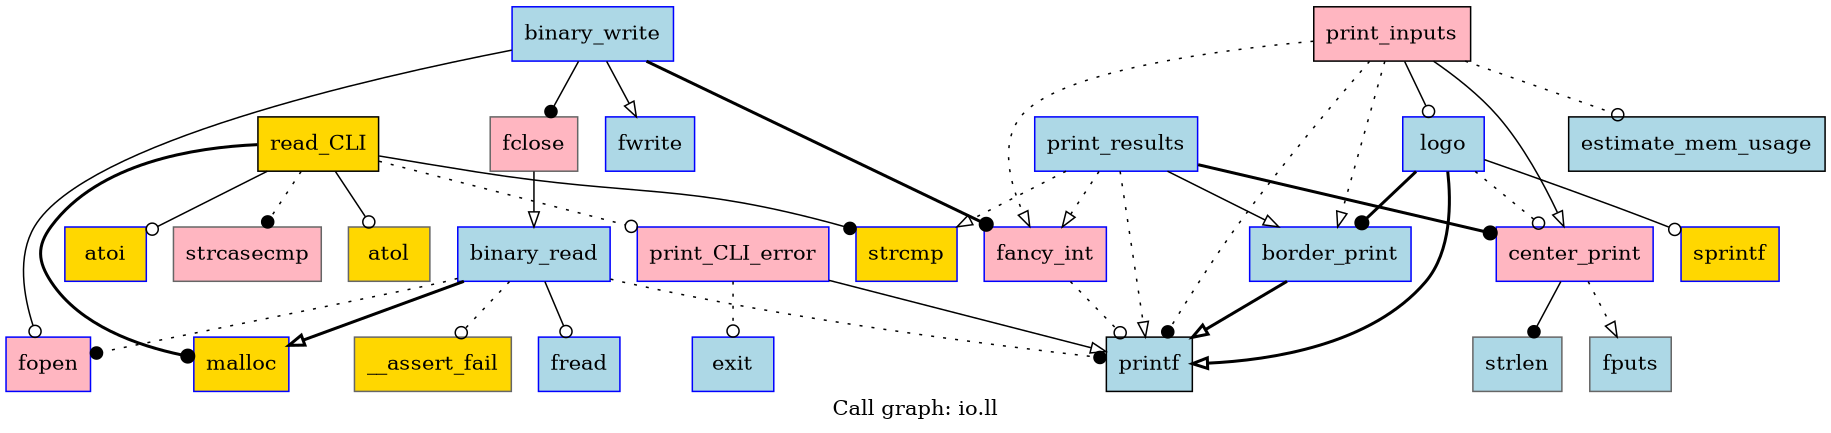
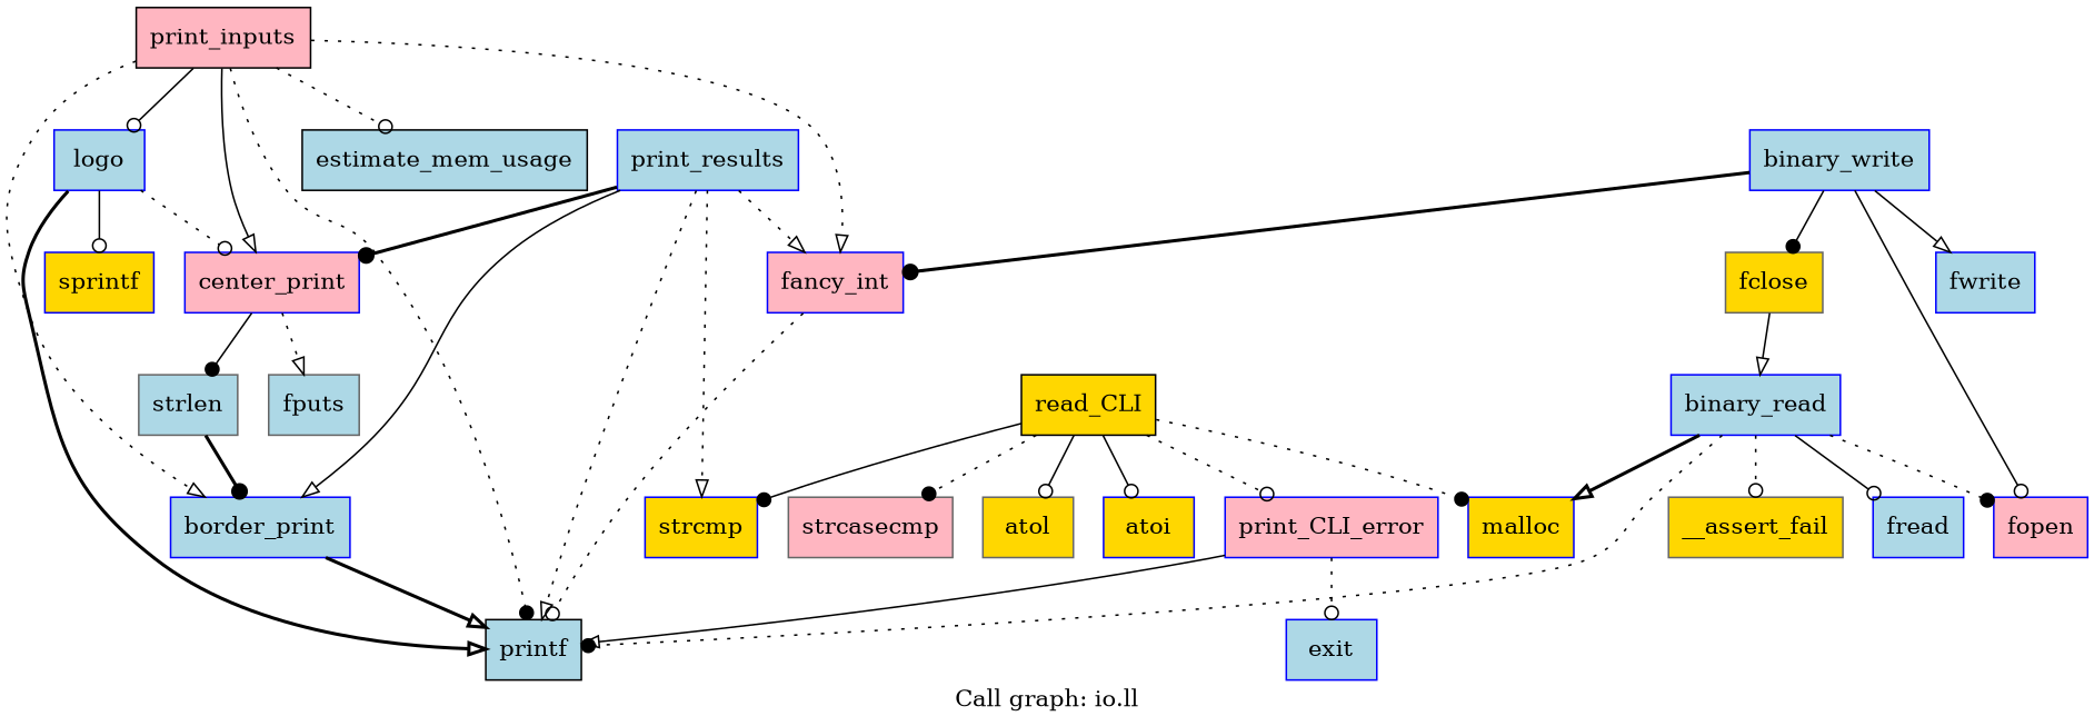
  digraph {
    label="Call graph: io.ll"
    node [color=blue fillcolor=lightblue shape=record style=filled]
    edge [arrowhead=onormal style=dotted]
    n1 [label="{logo}"]
    n2 [label="{border_print}"]
    n3 [color=black label="{printf}"]
    n4 [fillcolor=lightpink label="{center_print}"]
    n5 [fillcolor=gold label="{sprintf}"]
    n6 [color=gray40 label="{strlen}"]
    n7 [color=gray40 label="{fputs}"]
    n8 [color=black fillcolor=gold label="{read_CLI}"]
    n9 [fillcolor=gold label="{malloc}"]
    n10 [fillcolor=gold label="{strcmp}"]
    n11 [fillcolor=gold label="{atoi}"]
    n12 [fillcolor=lightpink label="{print_CLI_error}"]
    n13 [color=gray40 fillcolor=lightpink label="{strcasecmp}"]
    n14 [color=gray40 fillcolor=gold label="{atol}"]
    n15 [label="{exit}"]
    n16 [fillcolor=lightpink label="{fancy_int}"]
    n17 [label="{print_results}"]
    n18 [color=black fillcolor=lightpink label="{print_inputs}"]
    n19 [color=black label="{estimate_mem_usage}"]
    n20 [label="{binary_write}"]
    n21 [fillcolor=lightpink label="{fopen}"]
    n22 [label="{fwrite}"]
-   n23 [color=gray40 fillcolor=lightpink label="{fclose}"]
+   n23 [color=gray40 fillcolor=gold label="{fclose}"]
    n24 [label="{binary_read}"]
    n25 [color=gray40 fillcolor=gold label="{__assert_fail}"]
    n26 [label="{fread}"]
-   n1 -> n2 [arrowhead=dot style=bold]
+   n6 -> n2 [arrowhead=dot style=bold]
    n1 -> n3 [style=bold]
    n1 -> n4 [arrowhead=odot]
    n1 -> n5 [arrowhead=odot style=solid]
    n2 -> n3 [style=bold]
    n4 -> n6 [arrowhead=dot style=solid]
    n4 -> n7
-   n8 -> n9 [arrowhead=dot style=bold]
+   n8 -> n9 [arrowhead=dot]
    n8 -> n10 [arrowhead=dot style=solid]
    n8 -> n11 [arrowhead=odot style=solid]
    n8 -> n12 [arrowhead=odot]
    n8 -> n13 [arrowhead=dot]
    n8 -> n14 [arrowhead=odot style=solid]
    n12 -> n3 [style=solid]
    n12 -> n15 [arrowhead=odot]
    n16 -> n3 [arrowhead=odot]
    n17 -> n2 [style=solid]
    n17 -> n3
    n17 -> n4 [arrowhead=dot style=bold]
    n17 -> n10
    n17 -> n16
    n18 -> n1 [arrowhead=odot style=solid]
    n18 -> n2
    n18 -> n3 [arrowhead=dot]
    n18 -> n4 [style=solid]
    n18 -> n16
    n18 -> n19 [arrowhead=odot]
    n20 -> n16 [arrowhead=dot style=bold]
    n20 -> n21 [arrowhead=odot style=solid]
    n20 -> n22 [style=solid]
    n20 -> n23 [arrowhead=dot style=solid]
    n23 -> n24 [style=solid]
    n24 -> n3 [arrowhead=dot]
    n24 -> n9 [style=bold]
    n24 -> n21 [arrowhead=dot]
    n24 -> n25 [arrowhead=odot]
    n24 -> n26 [arrowhead=odot style=solid]
  }
